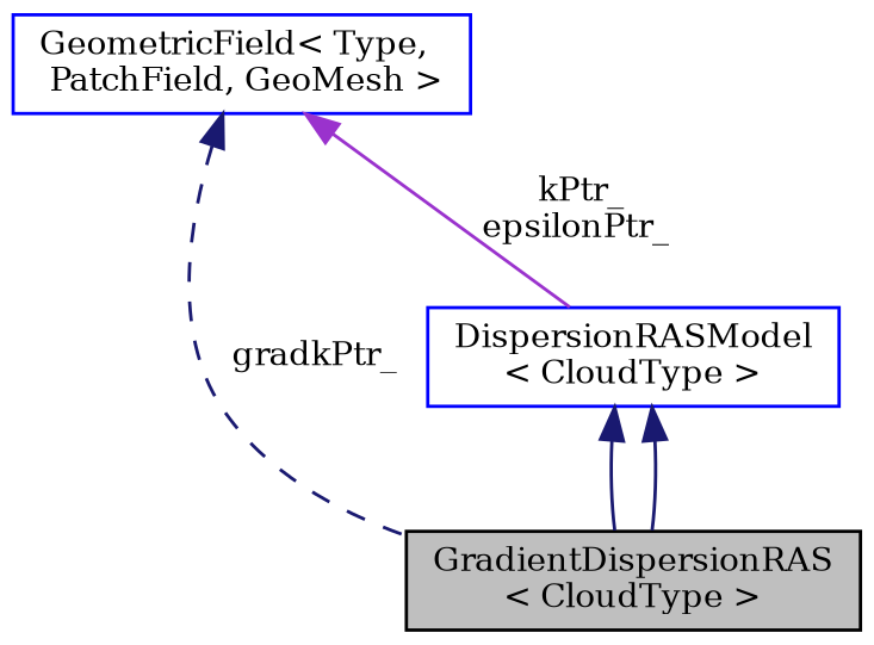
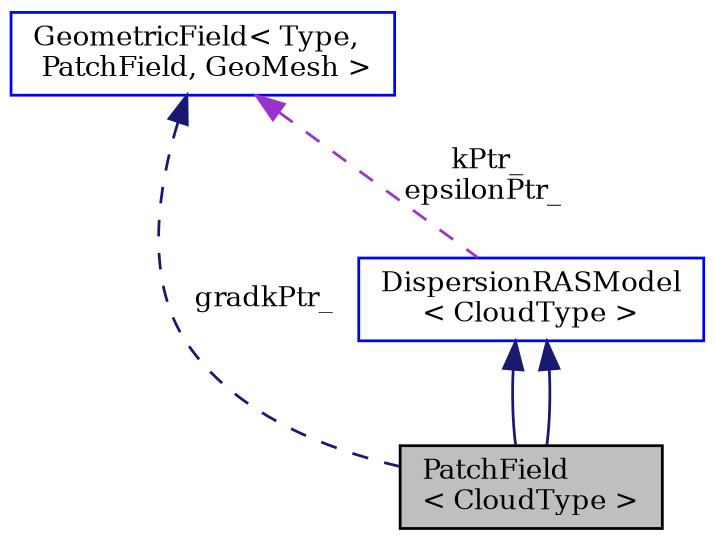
  digraph {
    fontname="DejaVu Serif"
    node [color=blue fontname="DejaVu Serif" fontsize=10 shape=record]
    edge [color=midnightblue dir=back fontname="DejaVu Serif" fontsize=10 labelfontname=FreeSans labelfontsize=10 style=solid]
-   n1 [color=black fillcolor=grey75 fontcolor=black height=0.2 label="GradientDispersionRAS\l\< CloudType \>" style=filled width=0.4]
+   n1 [color=black fillcolor=grey75 fontcolor=black height=0.2 label="PatchField\l\< CloudType \>" style=filled width=0.4]
    n2 [height=0.2 label="DispersionRASModel\l\< CloudType \>" width=0.4]
    n3 [height=0.2 label="GeometricField\< Type,\l PatchField, GeoMesh \>" width=0.4]
    n2 -> n1
    n2 -> n1
    n3 -> n1 [label=" gradkPtr_" style=dashed]
-   n3 -> n2 [color=darkorchid3 label=" kPtr_\nepsilonPtr_"]
+   n3 -> n2 [color=darkorchid3 label=" kPtr_\nepsilonPtr_" style=dashed]
  }
